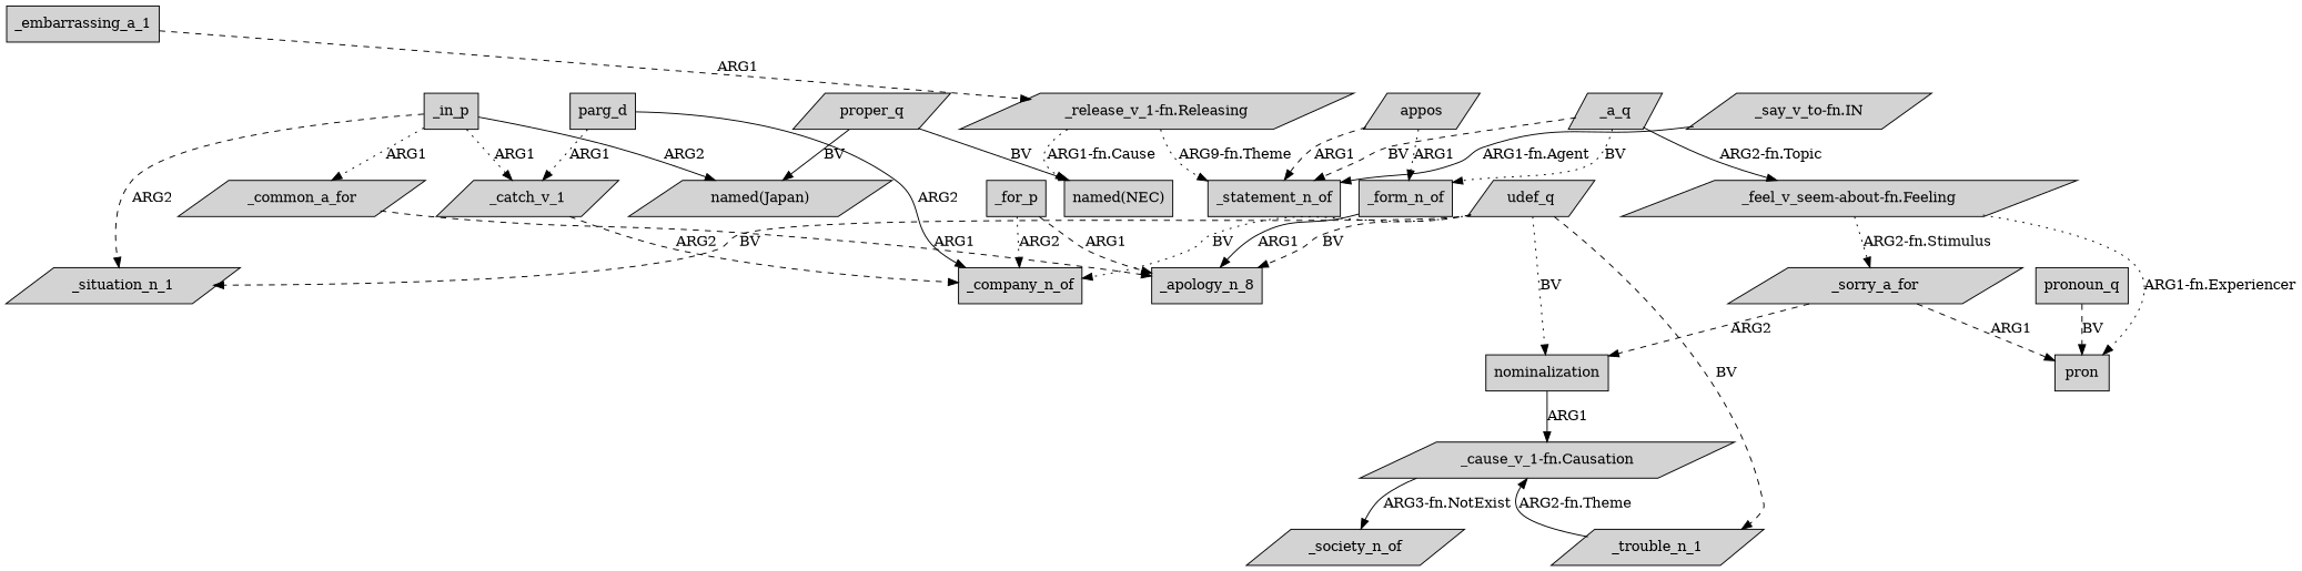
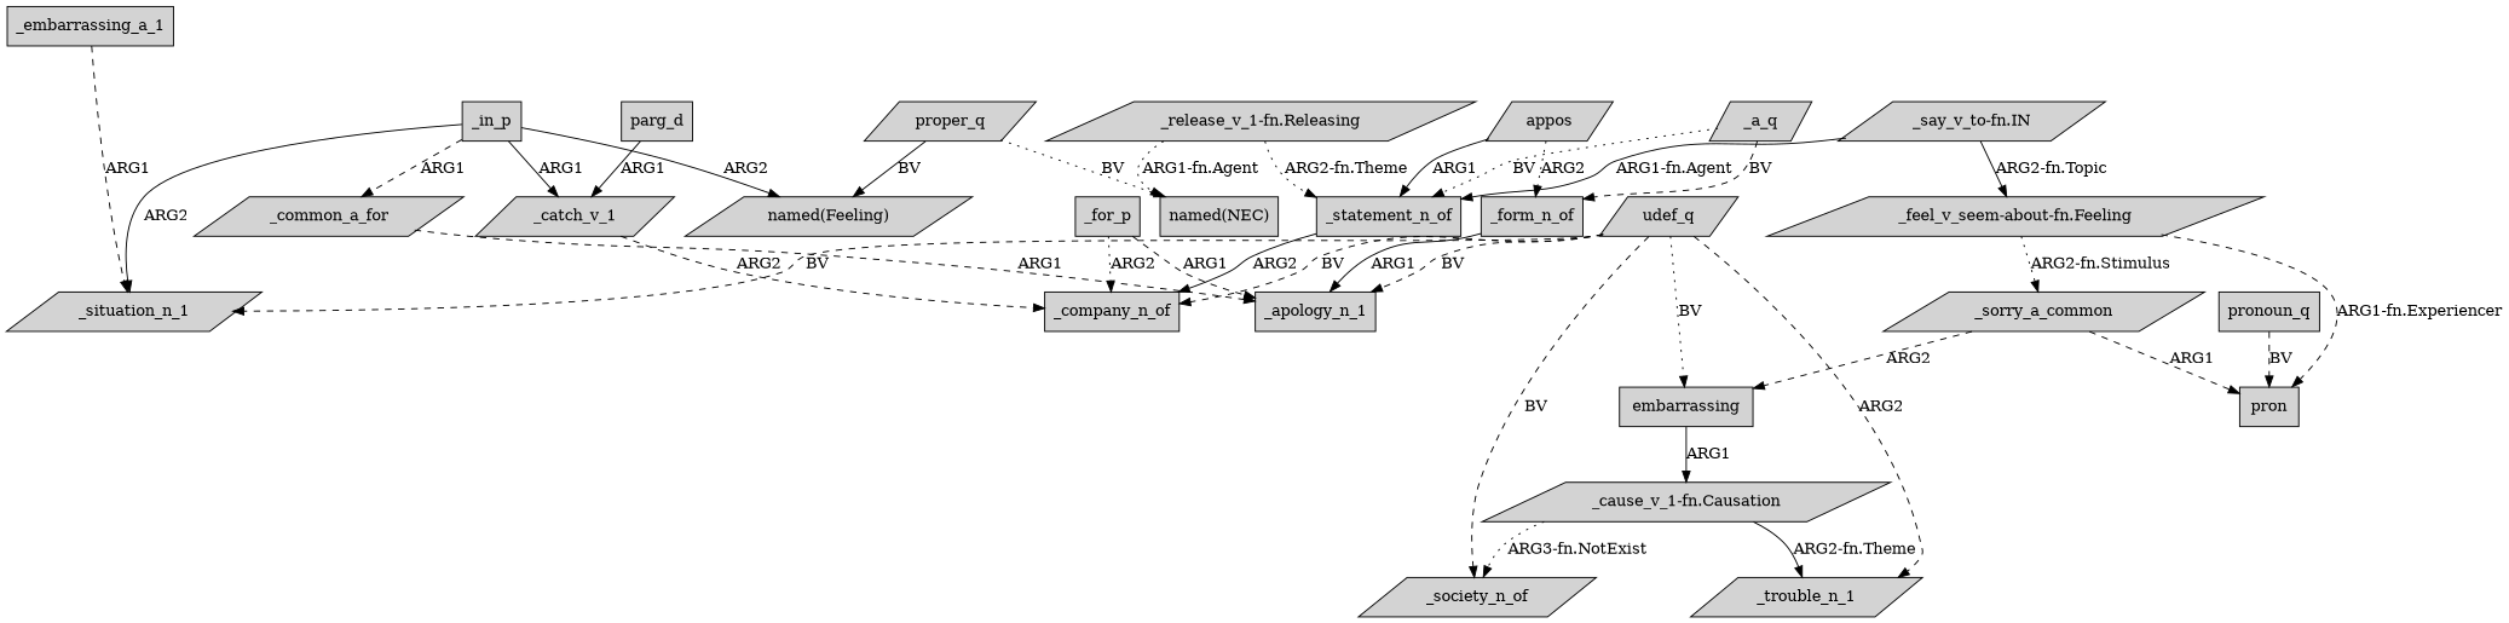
  digraph {
    node [shape=parallelogram style=filled]
    edge [style=dashed]
    "named(NEC)" [shape=box]
    proper_q
-   "named(Japan)"
+   "named(Japan)" [label="named(Feeling)"]
    _in_p [shape=box]
    _situation_n_1
    _common_a_for
    _catch_v_1
-   _apology_n_1 [shape=box label=_apology_n_8]
+   _apology_n_1 [shape=box]
    _company_n_of [shape=box]
    _embarrassing_a_1 [shape=box]
    _form_n_of [shape=box]
    appos
    _statement_n_of [shape=box]
    "_release_v_1-fn.Releasing"
    parg_d [shape=box]
    udef_q
    _society_n_of
-   nominalization [shape=box]
+   nominalization [shape=box label=embarrassing]
    _trouble_n_1
    "_cause_v_1-fn.Causation"
-   _sorry_a_for
+   _sorry_a_for [label=_sorry_a_common]
    pron [shape=box]
    _a_q
    "_feel_v_seem-about-fn.Feeling"
    pronoun_q [shape=box]
    _for_p [shape=box]
    "_say_v_to-fn.IN"
-   proper_q -> "named(NEC)" [label=BV style=solid]
+   proper_q -> "named(NEC)" [label=BV style=dotted]
    proper_q -> "named(Japan)" [label=BV style=solid]
    _in_p -> "named(Japan)" [label=ARG2 style=solid]
-   _in_p -> _situation_n_1 [label=ARG2]
-   _in_p -> _common_a_for [label=ARG1 style=dotted]
-   _in_p -> _catch_v_1 [label=ARG1 style=dotted]
+   _in_p -> _situation_n_1 [label=ARG2 style=solid]
+   _in_p -> _common_a_for [label=ARG1]
+   _in_p -> _catch_v_1 [label=ARG1 style=solid]
    _common_a_for -> _apology_n_1 [label=ARG1]
    _catch_v_1 -> _company_n_of [label=ARG2]
-   _embarrassing_a_1 -> "_release_v_1-fn.Releasing" [label=ARG1]
+   _embarrassing_a_1 -> _situation_n_1 [label=ARG1]
    _form_n_of -> _apology_n_1 [label=ARG1 style=solid]
-   appos -> _form_n_of [label=ARG1 style=dotted]
-   appos -> _statement_n_of [label=ARG1]
-   "_release_v_1-fn.Releasing" -> "named(NEC)" [label="ARG1-fn.Cause" style=dotted]
-   "_release_v_1-fn.Releasing" -> _statement_n_of [label="ARG9-fn.Theme" style=dotted]
-   parg_d -> _catch_v_1 [label=ARG1 style=dotted]
-   parg_d -> _company_n_of [label=ARG2 style=solid]
+   appos -> _form_n_of [label=ARG2 style=dotted]
+   appos -> _statement_n_of [label=ARG1 style=solid]
+   "_release_v_1-fn.Releasing" -> "named(NEC)" [label="ARG1-fn.Agent" style=dotted]
+   "_release_v_1-fn.Releasing" -> _statement_n_of [label="ARG2-fn.Theme" style=dotted]
+   parg_d -> _catch_v_1 [label=ARG1 style=solid]
+   _statement_n_of -> _company_n_of [label=ARG2 style=solid]
    udef_q -> _situation_n_1 [label=BV]
    udef_q -> _apology_n_1 [label=BV]
-   udef_q -> _company_n_of [label=BV style=dotted]
+   udef_q -> _company_n_of [label=BV]
+   udef_q -> _society_n_of [label=BV]
    udef_q -> nominalization [label=BV style=dotted]
-   udef_q -> _trouble_n_1 [label=BV]
+   udef_q -> _trouble_n_1 [label=ARG2]
    nominalization -> "_cause_v_1-fn.Causation" [label=ARG1 style=solid]
-   "_cause_v_1-fn.Causation" -> _society_n_of [label="ARG3-fn.NotExist" style=solid]
-   _trouble_n_1 -> "_cause_v_1-fn.Causation" [label="ARG2-fn.Theme" style=solid]
+   "_cause_v_1-fn.Causation" -> _society_n_of [label="ARG3-fn.NotExist" style=dotted]
+   "_cause_v_1-fn.Causation" -> _trouble_n_1 [label="ARG2-fn.Theme" style=solid]
    _sorry_a_for -> nominalization [label=ARG2]
    _sorry_a_for -> pron [label=ARG1]
-   _a_q -> _form_n_of [label=BV style=dotted]
-   _a_q -> _statement_n_of [label=BV]
+   _a_q -> _form_n_of [label=BV]
+   _a_q -> _statement_n_of [label=BV style=dotted]
    "_feel_v_seem-about-fn.Feeling" -> _sorry_a_for [label="ARG2-fn.Stimulus" style=dotted]
-   "_feel_v_seem-about-fn.Feeling" -> pron [label="ARG1-fn.Experiencer" style=dotted]
+   "_feel_v_seem-about-fn.Feeling" -> pron [label="ARG1-fn.Experiencer"]
    pronoun_q -> pron [label=BV]
    _for_p -> _apology_n_1 [label=ARG1]
    _for_p -> _company_n_of [label=ARG2 style=dotted]
    "_say_v_to-fn.IN" -> _statement_n_of [label="ARG1-fn.Agent" style=solid]
-   _a_q -> "_feel_v_seem-about-fn.Feeling" [label="ARG2-fn.Topic" style=solid]
+   "_say_v_to-fn.IN" -> "_feel_v_seem-about-fn.Feeling" [label="ARG2-fn.Topic" style=solid]
  }
